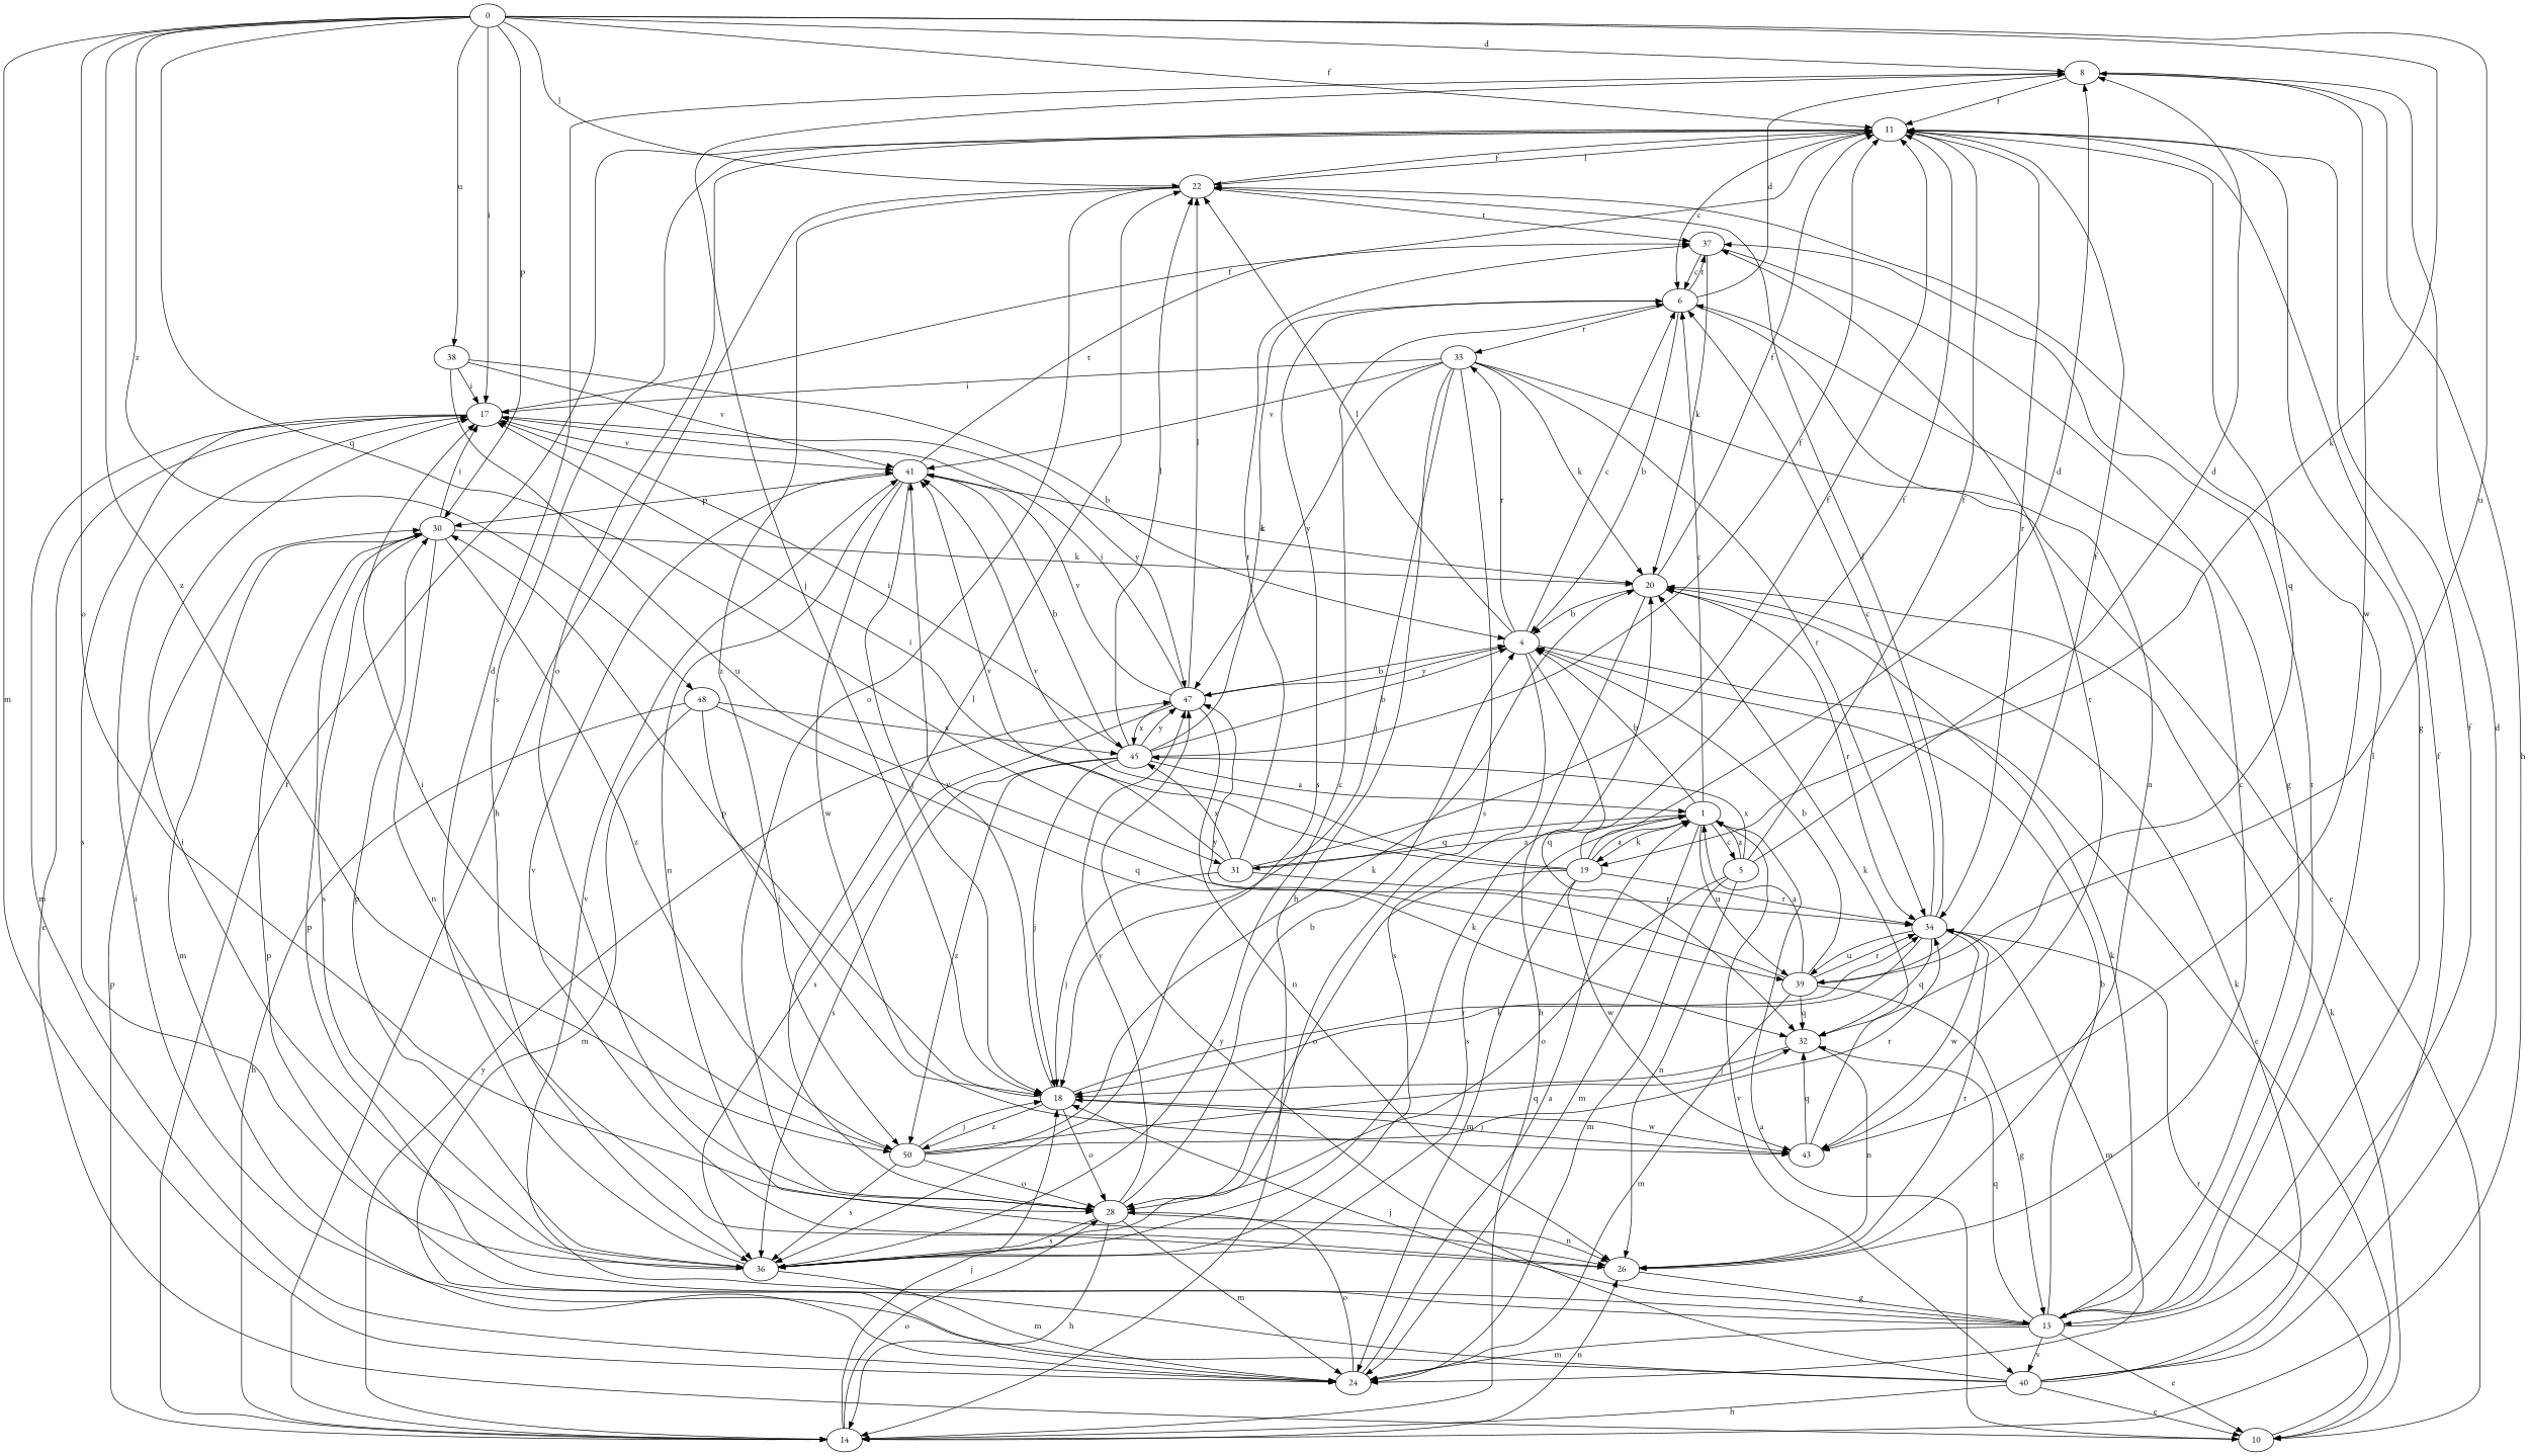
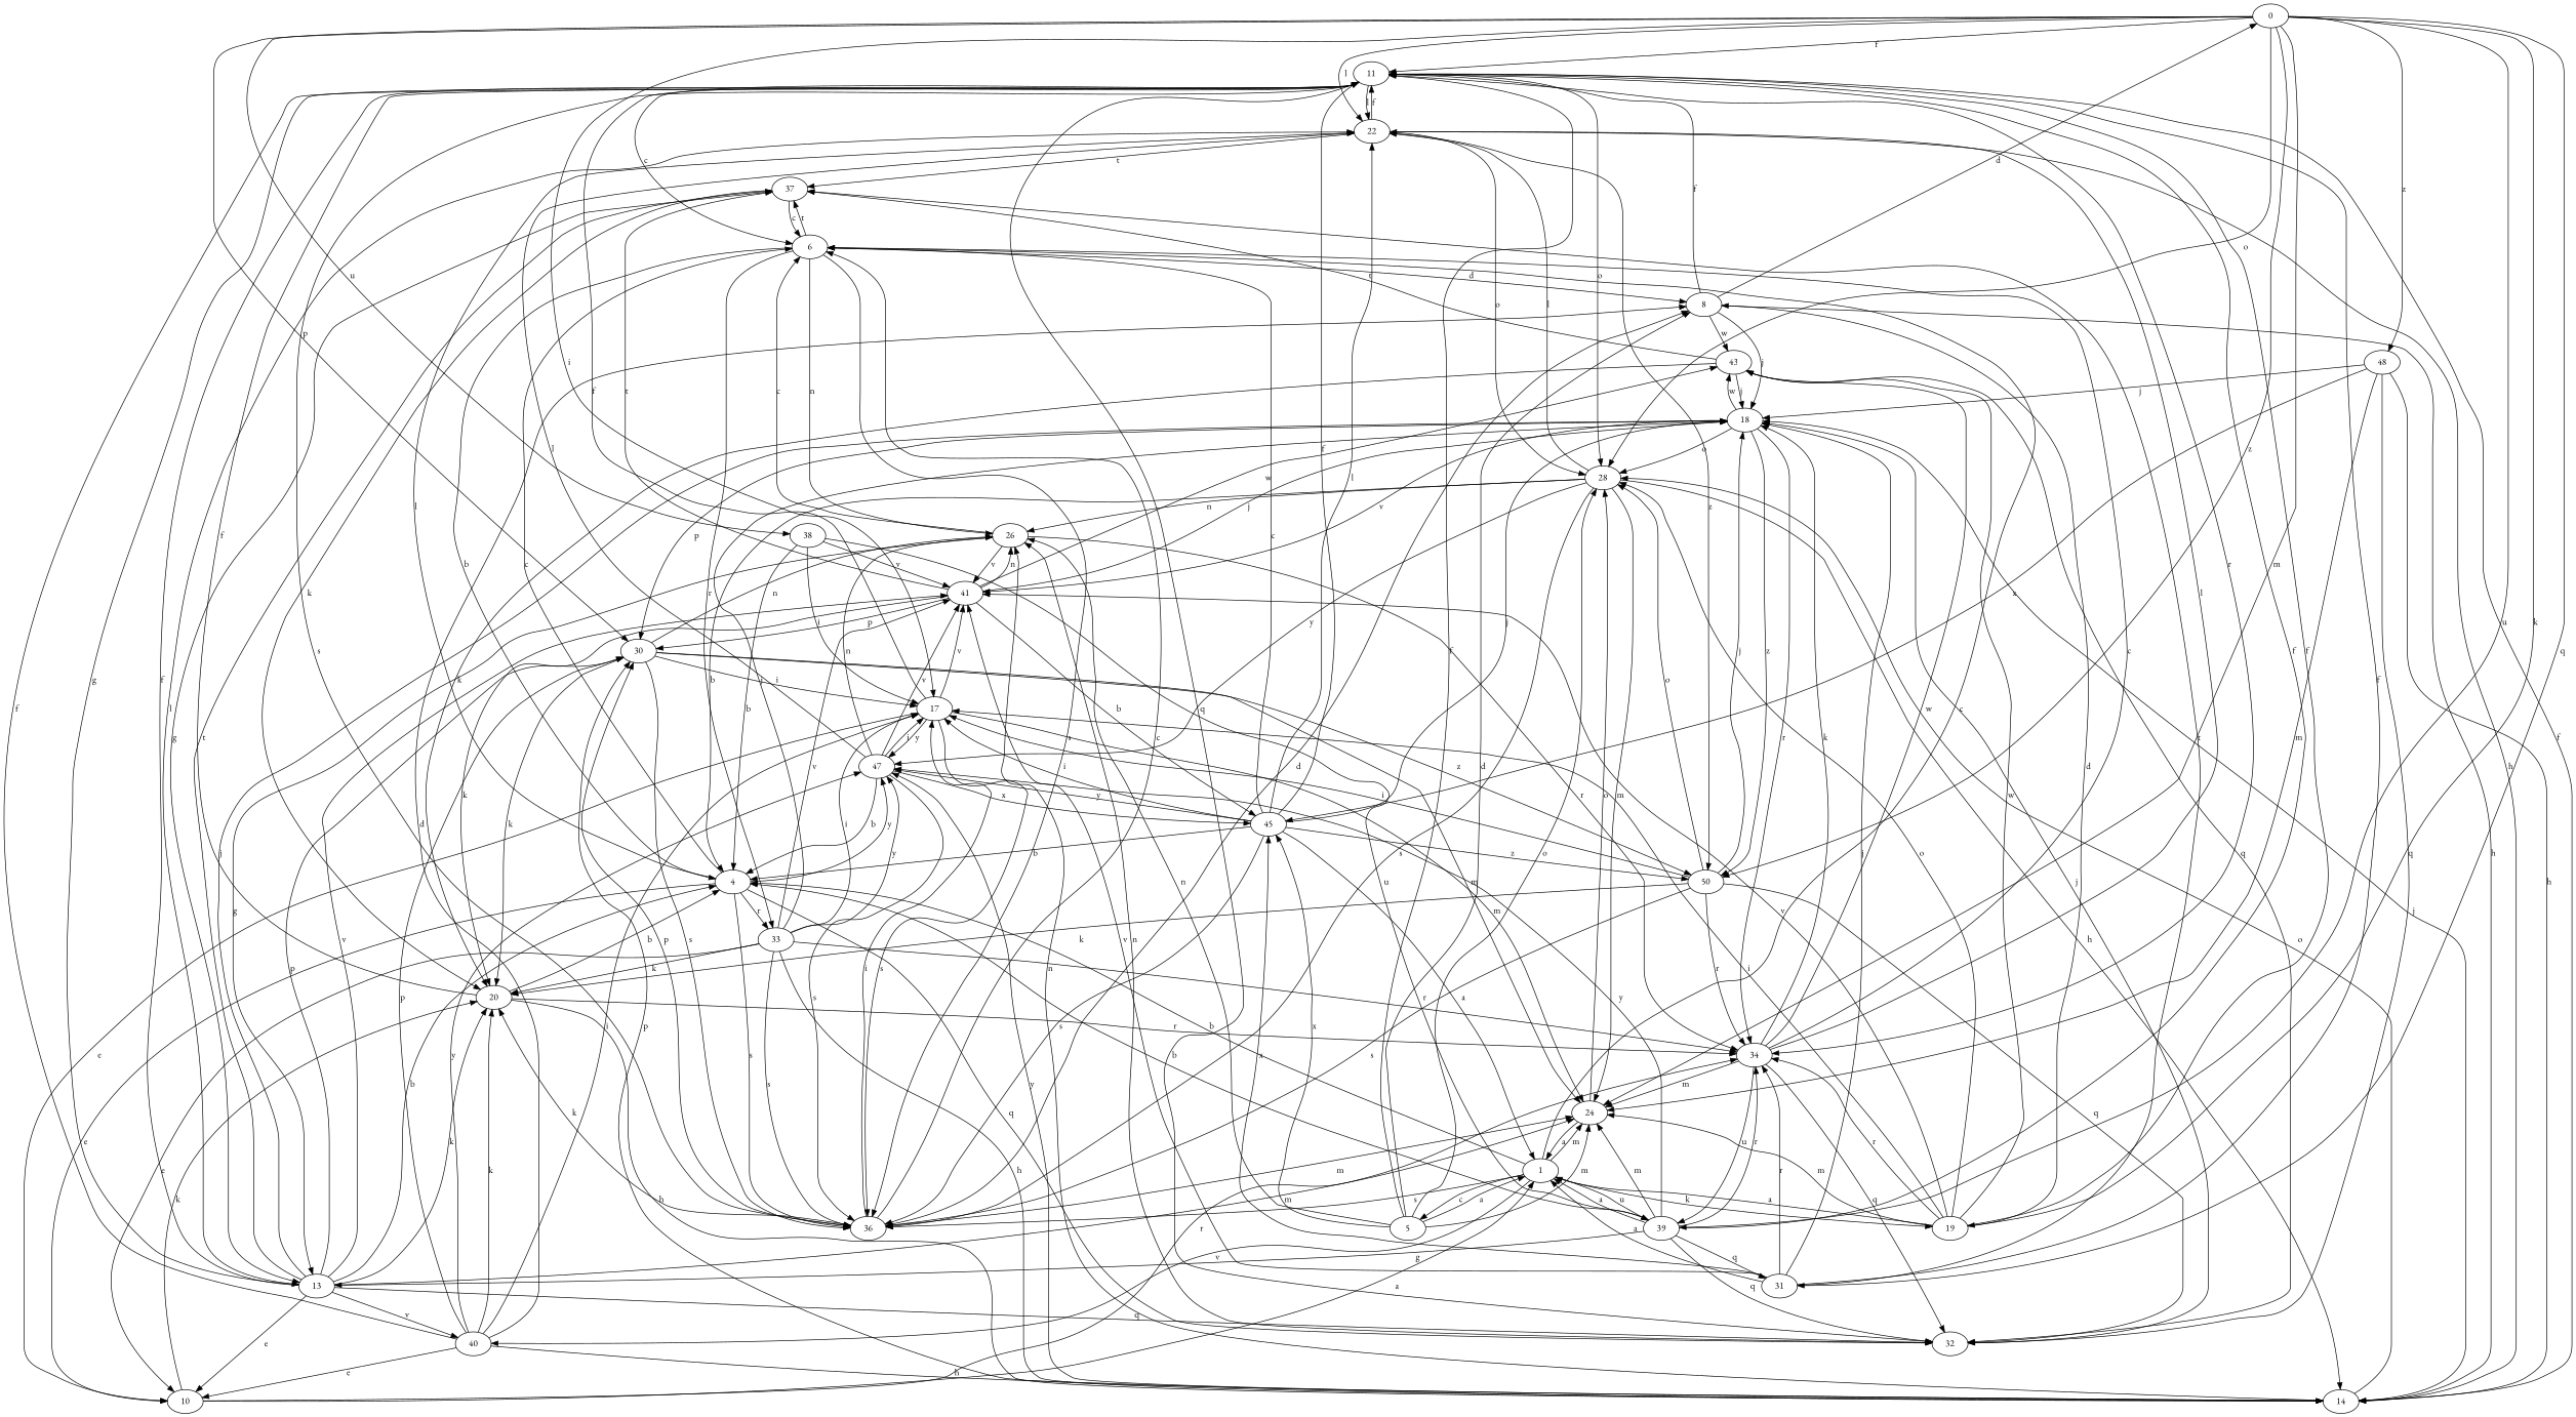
  strict digraph {
    fontname="EB Garamond"
    node [fontname="EB Garamond"]
    edge [fontname="EB Garamond"]
    0
    8
    11
    17
    19
    22
    24
    28
    30
    31
    38
    39
    48
    50
    14
    18
    43
    6
    36
    32
    34
    13
    10
    47
    41
    1
    37
    4
    26
    20
    45
    5
    40
    33
-   0 -> 8 [label=d]
+   8 -> 0 [label=d]
    0 -> 11 [label=f]
    0 -> 17 [label=i]
    0 -> 19 [label=k]
    0 -> 22 [label=l]
    0 -> 24 [label=m]
    0 -> 28 [label=o]
    0 -> 30 [label=p]
    0 -> 31 [label=q]
    0 -> 38 [label=u]
    0 -> 39 [label=u]
    0 -> 48 [label=z]
    0 -> 50 [label=z]
    8 -> 11 [label=f]
    8 -> 14 [label=h]
    8 -> 18 [label=j]
    8 -> 43 [label=w]
    11 -> 22 [label=l]
    11 -> 28 [label=o]
    11 -> 6 [label=c]
    11 -> 36 [label=s]
    11 -> 32 [label=q]
    11 -> 34 [label=r]
    11 -> 13 [label=g]
    17 -> 11 [label=f]
    17 -> 24 [label=m]
    17 -> 36 [label=s]
    17 -> 10 [label=e]
    17 -> 47 [label=y]
    17 -> 41 [label=v]
    19 -> 8 [label=d]
    19 -> 11 [label=f]
    19 -> 17 [label=i]
    19 -> 24 [label=m]
    19 -> 28 [label=o]
    19 -> 43 [label=w]
    19 -> 34 [label=r]
    19 -> 41 [label=v]
    19 -> 1 [label=a]
    22 -> 11 [label=f]
    22 -> 28 [label=o]
    22 -> 50 [label=z]
    22 -> 14 [label=h]
    22 -> 37 [label=t]
    24 -> 28 [label=o]
    24 -> 1 [label=a]
    28 -> 22 [label=l]
    28 -> 24 [label=m]
    28 -> 14 [label=h]
    28 -> 36 [label=s]
    28 -> 47 [label=y]
    28 -> 4 [label=b]
    28 -> 26 [label=n]
    30 -> 17 [label=i]
    30 -> 24 [label=m]
    30 -> 50 [label=z]
    30 -> 36 [label=s]
    30 -> 26 [label=n]
    30 -> 20 [label=k]
    31 -> 11 [label=f]
    31 -> 18 [label=j]
    31 -> 34 [label=r]
    31 -> 41 [label=v]
    31 -> 1 [label=a]
    31 -> 37 [label=t]
    31 -> 45 [label=x]
    38 -> 17 [label=i]
    38 -> 39 [label=u]
    38 -> 41 [label=v]
    38 -> 4 [label=b]
    39 -> 11 [label=f]
    39 -> 24 [label=m]
    39 -> 32 [label=q]
    39 -> 34 [label=r]
    39 -> 13 [label=g]
    39 -> 47 [label=y]
    39 -> 1 [label=a]
    39 -> 4 [label=b]
    48 -> 24 [label=m]
    48 -> 14 [label=h]
    48 -> 18 [label=j]
    48 -> 32 [label=q]
    48 -> 45 [label=x]
    50 -> 17 [label=i]
    50 -> 28 [label=o]
    50 -> 18 [label=j]
    50 -> 36 [label=s]
    50 -> 32 [label=q]
    50 -> 34 [label=r]
    50 -> 20 [label=k]
    14 -> 11 [label=f]
    14 -> 28 [label=o]
    14 -> 30 [label=p]
    14 -> 18 [label=j]
    14 -> 47 [label=y]
    14 -> 26 [label=n]
    18 -> 28 [label=o]
    18 -> 30 [label=p]
    18 -> 50 [label=z]
    18 -> 43 [label=w]
    18 -> 34 [label=r]
    18 -> 41 [label=v]
    43 -> 18 [label=j]
    43 -> 32 [label=q]
    43 -> 37 [label=t]
    43 -> 20 [label=k]
    6 -> 8 [label=d]
    6 -> 36 [label=s]
    6 -> 37 [label=t]
    6 -> 4 [label=b]
    6 -> 26 [label=n]
    6 -> 33 [label=r]
    36 -> 8 [label=d]
    36 -> 17 [label=i]
    36 -> 24 [label=m]
    36 -> 30 [label=p]
    36 -> 6 [label=c]
    36 -> 20 [label=k]
    32 -> 18 [label=j]
    32 -> 26 [label=n]
    34 -> 22 [label=l]
    34 -> 24 [label=m]
    34 -> 39 [label=u]
    34 -> 18 [label=k]
    34 -> 43 [label=w]
    34 -> 6 [label=c]
    34 -> 32 [label=q]
    13 -> 11 [label=f]
    13 -> 22 [label=l]
    13 -> 24 [label=m]
    13 -> 30 [label=p]
    13 -> 18 [label=j]
    13 -> 32 [label=q]
    13 -> 10 [label=e]
    13 -> 41 [label=v]
    13 -> 37 [label=t]
    13 -> 4 [label=b]
    13 -> 20 [label=k]
    13 -> 40 [label=v]
    10 -> 34 [label=r]
    10 -> 1 [label=a]
    10 -> 20 [label=k]
    47 -> 17 [label=i]
    47 -> 22 [label=l]
    47 -> 36 [label=s]
    47 -> 41 [label=v]
    47 -> 4 [label=b]
    47 -> 26 [label=n]
    47 -> 45 [label=x]
    41 -> 30 [label=p]
    41 -> 18 [label=j]
    41 -> 43 [label=w]
    41 -> 37 [label=t]
    41 -> 26 [label=n]
    41 -> 20 [label=k]
    41 -> 45 [label=b]
    1 -> 19 [label=k]
    1 -> 24 [label=m]
-   1 -> 31 [label=q]
+   39 -> 31 [label=q]
    1 -> 39 [label=u]
    1 -> 6 [label=c]
    1 -> 36 [label=s]
    1 -> 4 [label=b]
    1 -> 5 [label=c]
    1 -> 40 [label=v]
    37 -> 6 [label=c]
    37 -> 13 [label=g]
    37 -> 20 [label=k]
    4 -> 22 [label=l]
    4 -> 6 [label=c]
    4 -> 36 [label=s]
    4 -> 32 [label=q]
    4 -> 10 [label=e]
    4 -> 47 [label=y]
    4 -> 33 [label=r]
    26 -> 6 [label=c]
    26 -> 34 [label=r]
    26 -> 13 [label=g]
    26 -> 41 [label=v]
    20 -> 11 [label=f]
    20 -> 14 [label=h]
    20 -> 34 [label=r]
    20 -> 4 [label=b]
    45 -> 11 [label=f]
    45 -> 17 [label=i]
    45 -> 22 [label=l]
    45 -> 50 [label=z]
    45 -> 18 [label=j]
    45 -> 6 [label=c]
    45 -> 36 [label=s]
    45 -> 47 [label=y]
    45 -> 1 [label=a]
    45 -> 4 [label=b]
    5 -> 8 [label=d]
    5 -> 11 [label=f]
    5 -> 24 [label=m]
    5 -> 28 [label=o]
    5 -> 1 [label=a]
    5 -> 26 [label=n]
    5 -> 45 [label=x]
    40 -> 8 [label=d]
    40 -> 11 [label=f]
    40 -> 17 [label=i]
    40 -> 30 [label=p]
    40 -> 14 [label=h]
    40 -> 10 [label=e]
    40 -> 47 [label=y]
    40 -> 20 [label=k]
    33 -> 17 [label=i]
    33 -> 14 [label=h]
    33 -> 18 [label=j]
    33 -> 36 [label=s]
    33 -> 34 [label=r]
    33 -> 10 [label=e]
    33 -> 47 [label=y]
    33 -> 41 [label=v]
    33 -> 20 [label=k]
  }
